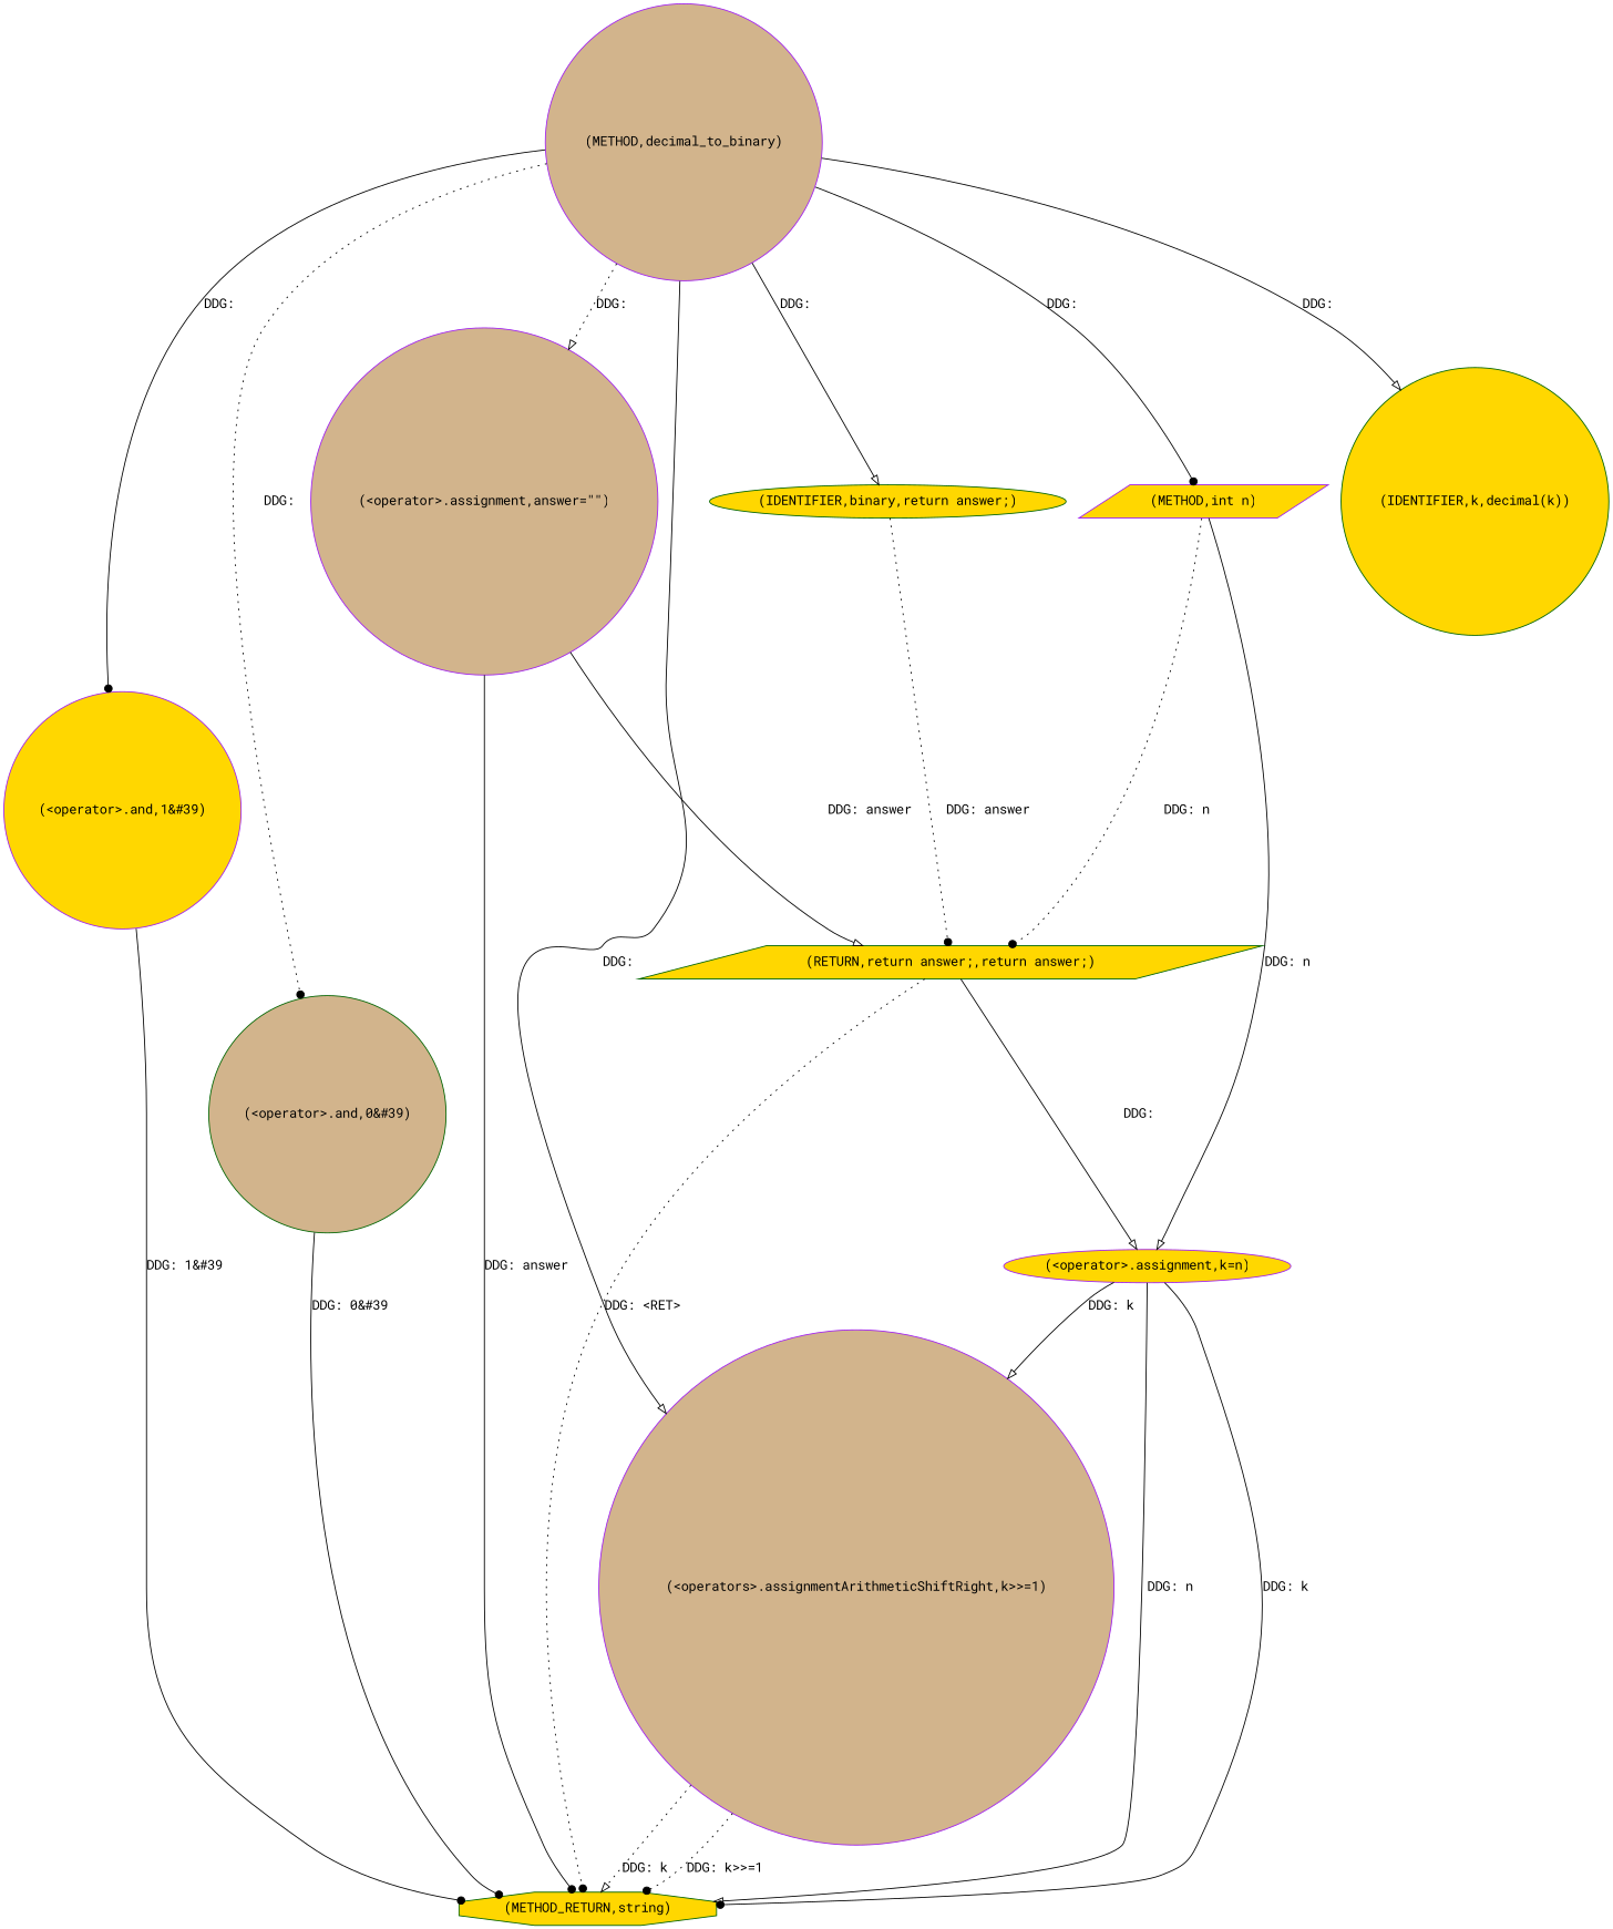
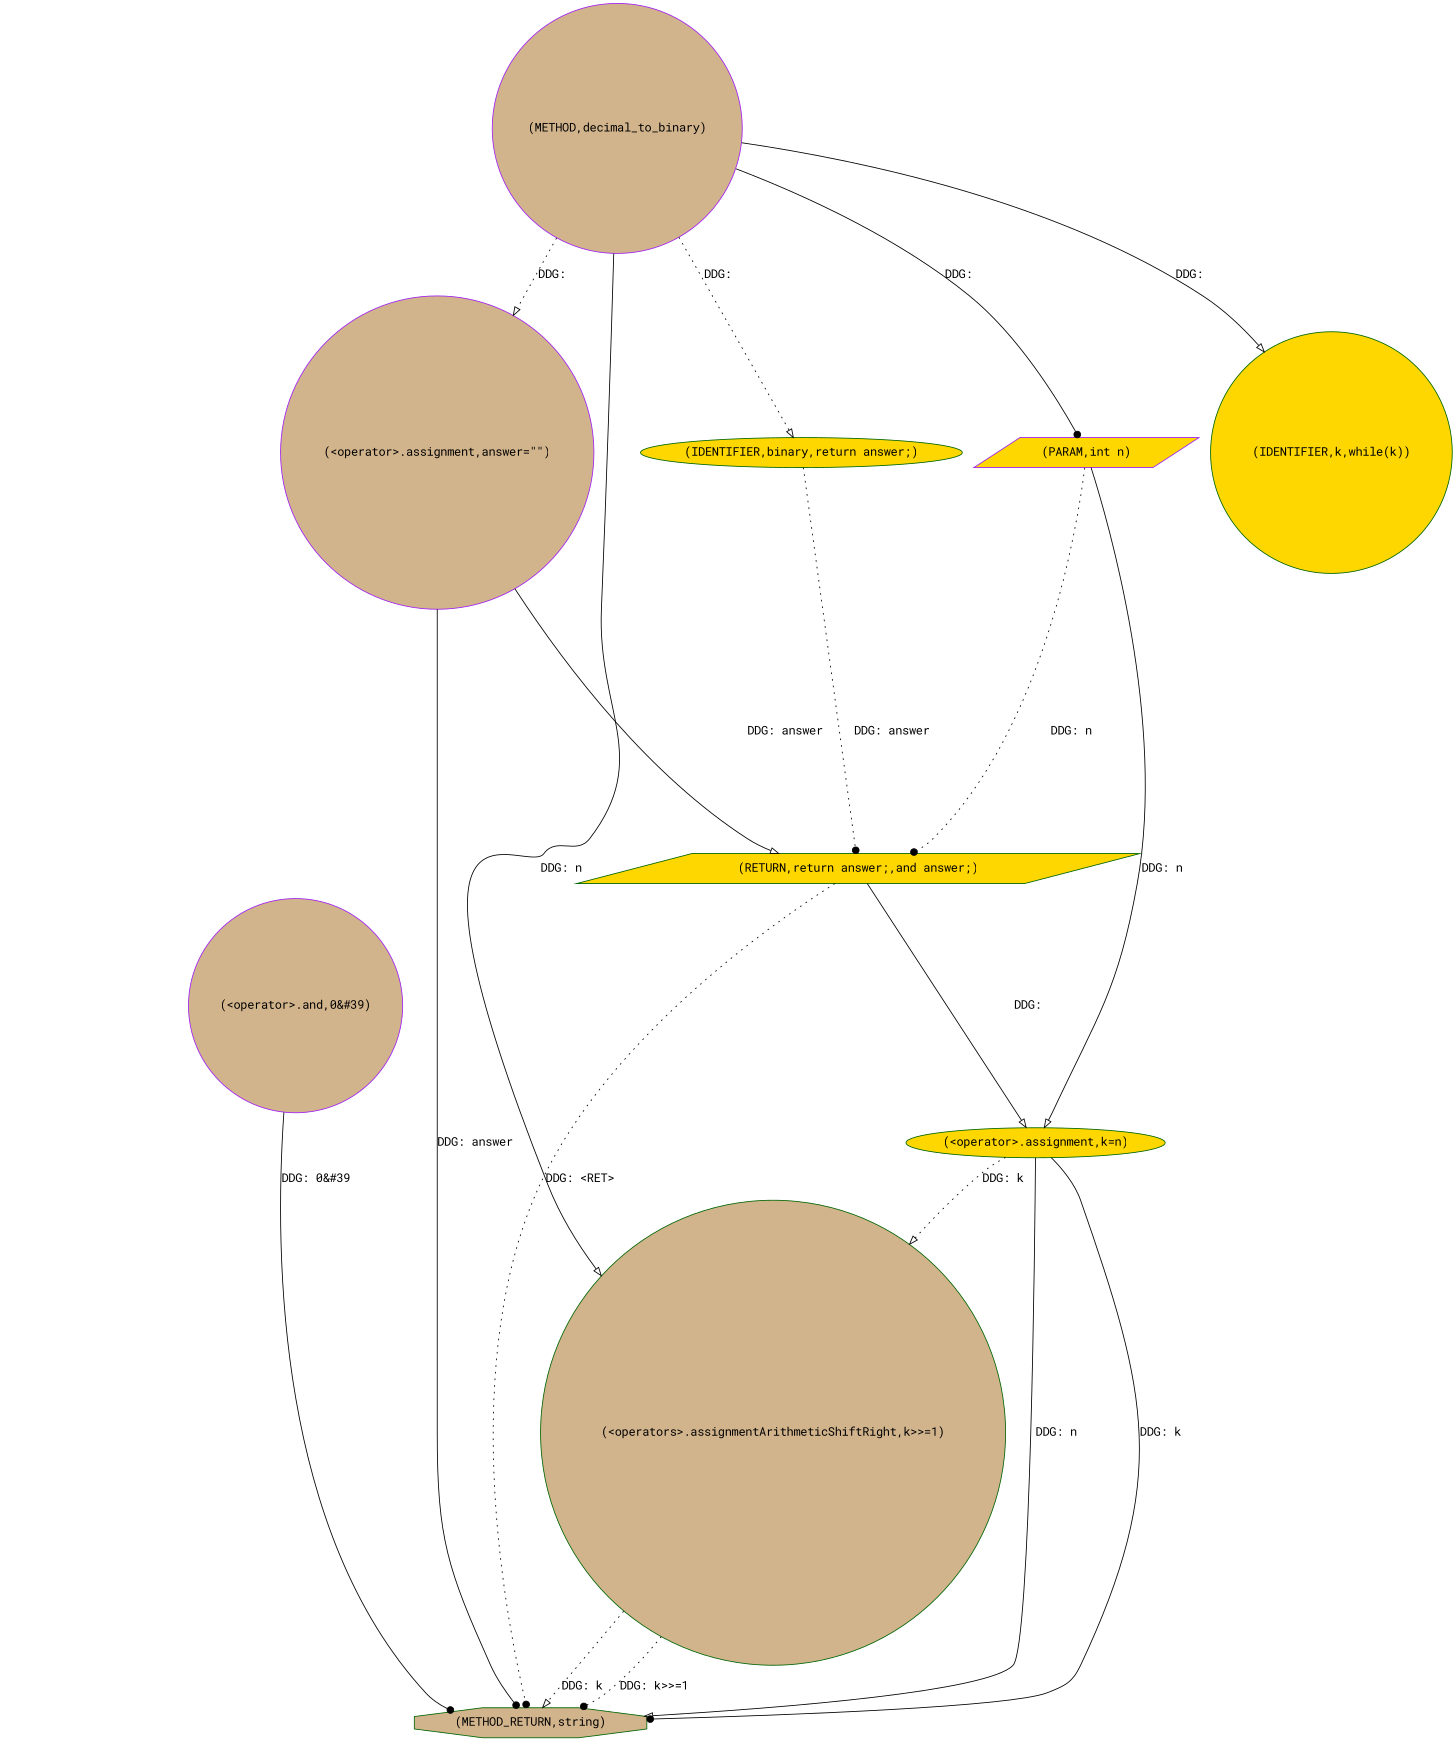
  digraph {
    fontname="Roboto Mono"
    node [color=darkgreen fillcolor=gold fontname="Roboto Mono" shape=circle style=filled]
    edge [arrowhead=dot fontname="Roboto Mono" style=solid]
    n1 [color=purple fillcolor=tan label="(METHOD,decimal_to_binary)"]
-   n2 [color=purple label="(METHOD,int n)" shape=parallelogram]
+   n2 [color=purple label="(PARAM,int n)" shape=parallelogram]
    n3 [color=purple fillcolor=tan label="(<operator>.assignment,answer=\"\")"]
-   n4 [label="(IDENTIFIER,k,decimal(k))"]
+   n4 [label="(IDENTIFIER,k,while(k))"]
    n5 [label="(IDENTIFIER,binary,return answer;)" shape=ellipse]
-   n6 [color=purple label="(<operator>.and,1&#39)"]
-   n7 [fillcolor=tan label="(<operator>.and,0&#39)"]
-   n8 [color=purple fillcolor=tan label="(<operators>.assignmentArithmeticShiftRight,k>>=1)"]
-   n9 [color=purple label="(<operator>.assignment,k=n)" shape=ellipse]
-   n10 [label="(RETURN,return answer;,return answer;)" shape=parallelogram]
-   n11 [label="(METHOD_RETURN,string)" shape=octagon]
+   n7 [color=purple fillcolor=tan label="(<operator>.and,0&#39)"]
+   n8 [fillcolor=tan label="(<operators>.assignmentArithmeticShiftRight,k>>=1)"]
+   n9 [label="(<operator>.assignment,k=n)" shape=ellipse]
+   n10 [label="(RETURN,return answer;,and answer;)" shape=parallelogram]
+   n11 [fillcolor=tan label="(METHOD_RETURN,string)" shape=octagon]
    n1 -> n2 [label="DDG: "]
    n1 -> n3 [arrowhead=onormal label="DDG: " style=dotted]
    n1 -> n4 [arrowhead=onormal label="DDG: "]
-   n1 -> n5 [arrowhead=onormal label="DDG: "]
-   n1 -> n6 [label="DDG: "]
-   n1 -> n7 [label="DDG: " style=dotted]
-   n1 -> n8 [arrowhead=onormal label="DDG: "]
+   n1 -> n5 [arrowhead=onormal label="DDG: " style=dotted]
+   n1 -> n8 [arrowhead=onormal label="DDG: n"]
    n2 -> n9 [arrowhead=onormal label="DDG: n"]
    n2 -> n10 [label="DDG: n" style=dotted]
    n3 -> n10 [arrowhead=onormal label="DDG: answer"]
    n3 -> n11 [label="DDG: answer"]
    n5 -> n10 [label="DDG: answer" style=dotted]
-   n6 -> n11 [label="DDG: 1&#39"]
    n7 -> n11 [label="DDG: 0&#39"]
    n8 -> n11 [arrowhead=onormal label="DDG: k" style=dotted]
    n8 -> n11 [label="DDG: k>>=1" style=dotted]
-   n9 -> n8 [arrowhead=onormal label="DDG: k"]
+   n9 -> n8 [arrowhead=onormal label="DDG: k" style=dotted]
    n9 -> n11 [label="DDG: k"]
    n9 -> n11 [arrowhead=onormal label="DDG: n"]
    n10 -> n9 [arrowhead=onormal label="DDG: "]
    n10 -> n11 [label="DDG: <RET>" style=dotted]
  }
